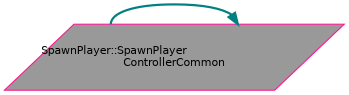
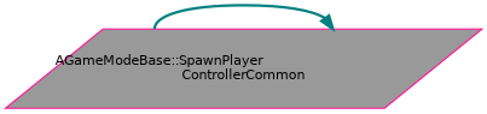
  digraph {
    rankdir=RL
-   n1 [color=deeppink fillcolor=grey60 fontcolor=black fontname=Helvetica fontsize=10 height=0.2 label="SpawnPlayer::SpawnPlayer\lControllerCommon" shape=parallelogram style=filled width=0.4]
+   n1 [color=deeppink fillcolor=grey60 fontcolor=black fontname=Helvetica fontsize=10 height=0.2 label="AGameModeBase::SpawnPlayer\lControllerCommon" shape=parallelogram style=filled width=0.4]
    n1 -> n1 [color=teal dir=back fontname=Helvetica fontsize=10 labelfontname=Helvetica labelfontsize=10 style=bold]
  }
